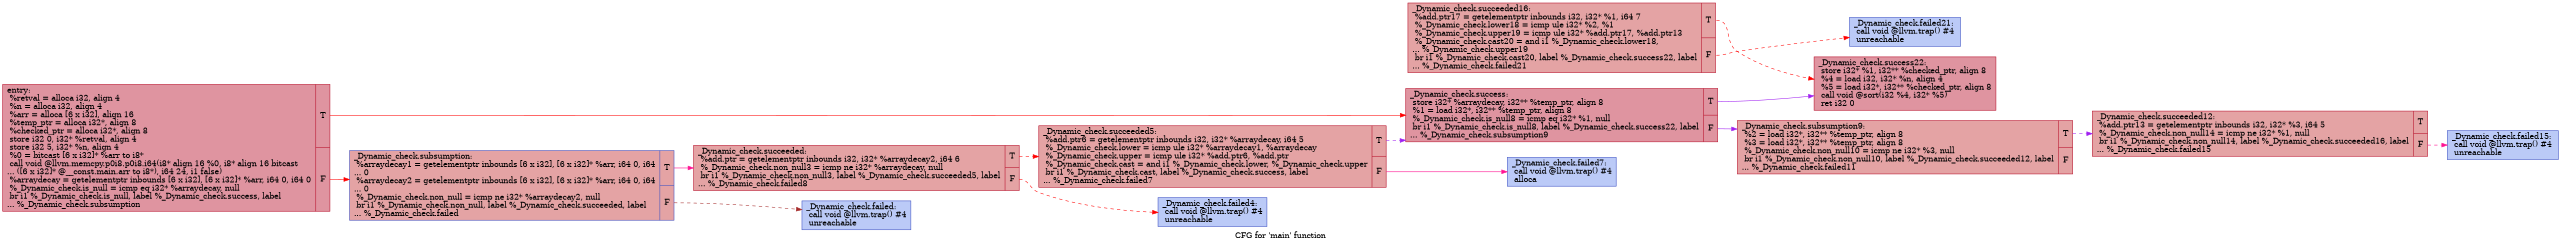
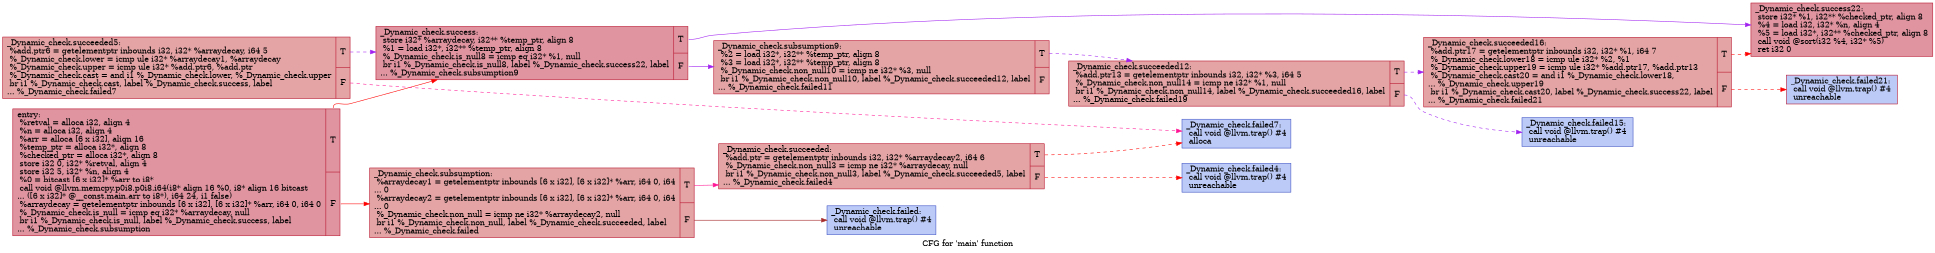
  digraph {
    label="CFG for 'main' function"
    rankdir=LR
    node [color="#b70d28ff" fillcolor="#c32e3170" shape=record style=filled]
    edge [color=red style=dashed tailport=s0]
    n1 [fillcolor="#b70d2870" label="{entry:\l  %retval = alloca i32, align 4\l  %n = alloca i32, align 4\l  %arr = alloca [6 x i32], align 16\l  %temp_ptr = alloca i32*, align 8\l  %checked_ptr = alloca i32*, align 8\l  store i32 0, i32* %retval, align 4\l  store i32 5, i32* %n, align 4\l  %0 = bitcast [6 x i32]* %arr to i8*\l  call void @llvm.memcpy.p0i8.p0i8.i64(i8* align 16 %0, i8* align 16 bitcast\l... ([6 x i32]* @__const.main.arr to i8*), i64 24, i1 false)\l  %arraydecay = getelementptr inbounds [6 x i32], [6 x i32]* %arr, i64 0, i64 0\l  %_Dynamic_check.is_null = icmp eq i32* %arraydecay, null\l  br i1 %_Dynamic_check.is_null, label %_Dynamic_check.success, label\l... %_Dynamic_check.subsumption\l|{<s0>T|<s1>F}}"]
    n2 [fillcolor="#b70d2870" label="{_Dynamic_check.success:                           \l  store i32* %arraydecay, i32** %temp_ptr, align 8\l  %1 = load i32*, i32** %temp_ptr, align 8\l  %_Dynamic_check.is_null8 = icmp eq i32* %1, null\l  br i1 %_Dynamic_check.is_null8, label %_Dynamic_check.success22, label\l... %_Dynamic_check.subsumption9\l|{<s0>T|<s1>F}}"]
-   n3 [color="#3d50c3ff" label="{_Dynamic_check.subsumption:                       \l  %arraydecay1 = getelementptr inbounds [6 x i32], [6 x i32]* %arr, i64 0, i64\l... 0\l  %arraydecay2 = getelementptr inbounds [6 x i32], [6 x i32]* %arr, i64 0, i64\l... 0\l  %_Dynamic_check.non_null = icmp ne i32* %arraydecay2, null\l  br i1 %_Dynamic_check.non_null, label %_Dynamic_check.succeeded, label\l... %_Dynamic_check.failed\l|{<s0>T|<s1>F}}"]
+   n3 [label="{_Dynamic_check.subsumption:                       \l  %arraydecay1 = getelementptr inbounds [6 x i32], [6 x i32]* %arr, i64 0, i64\l... 0\l  %arraydecay2 = getelementptr inbounds [6 x i32], [6 x i32]* %arr, i64 0, i64\l... 0\l  %_Dynamic_check.non_null = icmp ne i32* %arraydecay2, null\l  br i1 %_Dynamic_check.non_null, label %_Dynamic_check.succeeded, label\l... %_Dynamic_check.failed\l|{<s0>T|<s1>F}}"]
    n4 [fillcolor="#b70d2870" label="{_Dynamic_check.success22:                         \l  store i32* %1, i32** %checked_ptr, align 8\l  %4 = load i32, i32* %n, align 4\l  %5 = load i32*, i32** %checked_ptr, align 8\l  call void @sort(i32 %4, i32* %5)\l  ret i32 0\l}"]
    n5 [label="{_Dynamic_check.subsumption9:                      \l  %2 = load i32*, i32** %temp_ptr, align 8\l  %3 = load i32*, i32** %temp_ptr, align 8\l  %_Dynamic_check.non_null10 = icmp ne i32* %3, null\l  br i1 %_Dynamic_check.non_null10, label %_Dynamic_check.succeeded12, label\l... %_Dynamic_check.failed11\l|{<s0>T|<s1>F}}"]
-   n6 [label="{_Dynamic_check.succeeded:                         \l  %add.ptr = getelementptr inbounds i32, i32* %arraydecay2, i64 6\l  %_Dynamic_check.non_null3 = icmp ne i32* %arraydecay, null\l  br i1 %_Dynamic_check.non_null3, label %_Dynamic_check.succeeded5, label\l... %_Dynamic_check.failed8\l|{<s0>T|<s1>F}}"]
+   n6 [label="{_Dynamic_check.succeeded:                         \l  %add.ptr = getelementptr inbounds i32, i32* %arraydecay2, i64 6\l  %_Dynamic_check.non_null3 = icmp ne i32* %arraydecay, null\l  br i1 %_Dynamic_check.non_null3, label %_Dynamic_check.succeeded5, label\l... %_Dynamic_check.failed4\l|{<s0>T|<s1>F}}"]
    n7 [color="#3d50c3ff" fillcolor="#6687ed70" label="{_Dynamic_check.failed:                            \l  call void @llvm.trap() #4\l  unreachable\l}"]
-   n8 [label="{_Dynamic_check.succeeded12:                       \l  %add.ptr13 = getelementptr inbounds i32, i32* %3, i64 5\l  %_Dynamic_check.non_null14 = icmp ne i32* %1, null\l  br i1 %_Dynamic_check.non_null14, label %_Dynamic_check.succeeded16, label\l... %_Dynamic_check.failed15\l|{<s0>T|<s1>F}}"]
+   n8 [label="{_Dynamic_check.succeeded12:                       \l  %add.ptr13 = getelementptr inbounds i32, i32* %3, i64 5\l  %_Dynamic_check.non_null14 = icmp ne i32* %1, null\l  br i1 %_Dynamic_check.non_null14, label %_Dynamic_check.succeeded16, label\l... %_Dynamic_check.failed19\l|{<s0>T|<s1>F}}"]
    n9 [label="{_Dynamic_check.succeeded5:                        \l  %add.ptr6 = getelementptr inbounds i32, i32* %arraydecay, i64 5\l  %_Dynamic_check.lower = icmp ule i32* %arraydecay1, %arraydecay\l  %_Dynamic_check.upper = icmp ule i32* %add.ptr6, %add.ptr\l  %_Dynamic_check.cast = and i1 %_Dynamic_check.lower, %_Dynamic_check.upper\l  br i1 %_Dynamic_check.cast, label %_Dynamic_check.success, label\l... %_Dynamic_check.failed7\l|{<s0>T|<s1>F}}"]
    n10 [color="#3d50c3ff" fillcolor="#6687ed70" label="{_Dynamic_check.failed4:                           \l  call void @llvm.trap() #4\l  unreachable\l}"]
    n11 [color="#3d50c3ff" fillcolor="#6687ed70" label="{_Dynamic_check.failed7:                           \l  call void @llvm.trap() #4\l  alloca\l}"]
    n12 [label="{_Dynamic_check.succeeded16:                       \l  %add.ptr17 = getelementptr inbounds i32, i32* %1, i64 7\l  %_Dynamic_check.lower18 = icmp ule i32* %2, %1\l  %_Dynamic_check.upper19 = icmp ule i32* %add.ptr17, %add.ptr13\l  %_Dynamic_check.cast20 = and i1 %_Dynamic_check.lower18,\l... %_Dynamic_check.upper19\l  br i1 %_Dynamic_check.cast20, label %_Dynamic_check.success22, label\l... %_Dynamic_check.failed21\l|{<s0>T|<s1>F}}"]
    n13 [color="#3d50c3ff" fillcolor="#6687ed70" label="{_Dynamic_check.failed15:                          \l  call void @llvm.trap() #4\l  unreachable\l}"]
-   n14 [color="#3d50c3ff" fillcolor="#6687ed70" label="{_Dynamic_check.failed21:                          \l  call void @llvm.trap() #4\l  unreachable\l}"]
+   n14 [fillcolor="#6687ed70" label="{_Dynamic_check.failed21:                          \l  call void @llvm.trap() #4\l  unreachable\l}"]
    n1 -> n2 [style=solid]
    n1 -> n3 [style=solid tailport=s1]
    n2 -> n4 [color=purple style=solid]
    n2 -> n5 [color=purple style=solid tailport=s1]
    n3 -> n6 [color=deeppink style=solid]
-   n3 -> n7 [color=brown tailport=s1]
+   n3 -> n7 [color=brown style=solid tailport=s1]
    n5 -> n8 [color=purple]
-   n6 -> n9
+   n6 -> n11
    n6 -> n10 [tailport=s1]
-   n8 -> n13 [color=deeppink tailport=s1]
+   n8 -> n12 [color=purple]
+   n8 -> n13 [color=purple tailport=s1]
    n9 -> n2 [color=purple]
-   n9 -> n11 [color=deeppink style=solid tailport=s1]
+   n9 -> n11 [color=deeppink tailport=s1]
    n12 -> n4
    n12 -> n14 [tailport=s1]
  }
